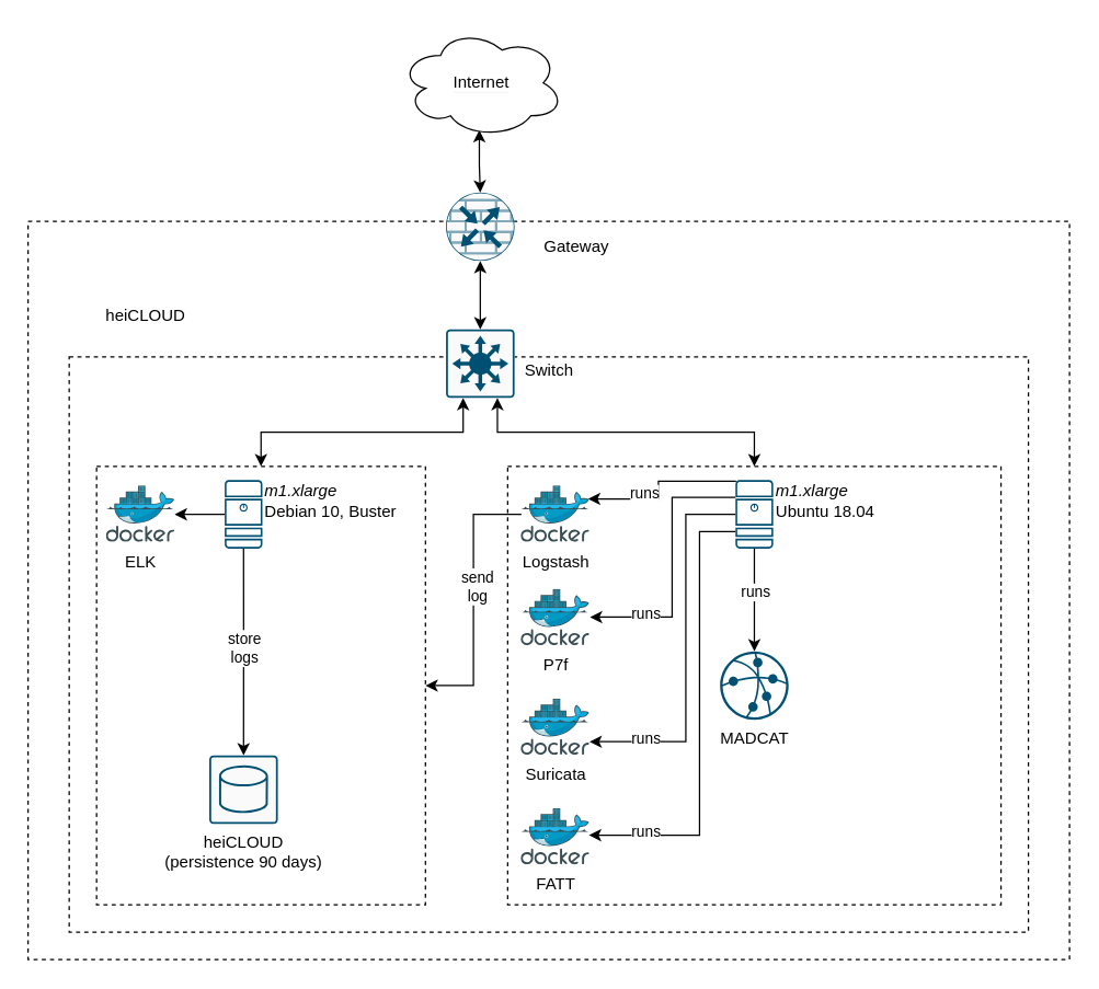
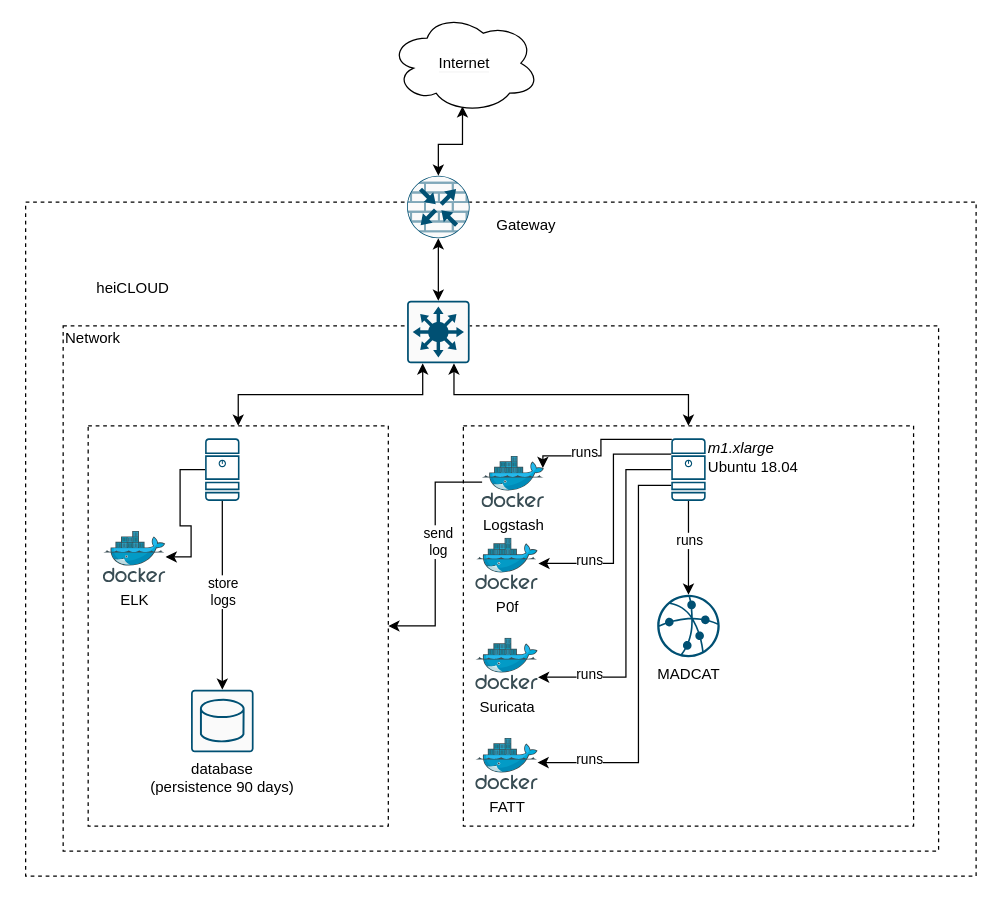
  <mxCell id="0" />
  <mxCell id="1" parent="0" />
  <mxCell id="2" value="" style="rounded=0;whiteSpace=wrap;html=1;dashed=1;labelBackgroundColor=#F5F5F5;fillColor=none;" vertex="1" parent="1"><mxGeometry x="50" y="260" width="700" height="420" as="geometry" /></mxCell>
  <mxCell id="3" value="" style="rounded=0;whiteSpace=wrap;html=1;dashed=1;labelBackgroundColor=#F5F5F5;fillColor=none;" vertex="1" parent="1"><mxGeometry x="70" y="340" width="240" height="320" as="geometry" /></mxCell>
  <mxCell id="4" value="" style="rounded=0;whiteSpace=wrap;html=1;dashed=1;labelBackgroundColor=#F5F5F5;fillColor=none;" vertex="1" parent="1"><mxGeometry x="370" y="340" width="360" height="320" as="geometry" /></mxCell>
  <mxCell id="5" value="" style="rounded=0;whiteSpace=wrap;html=1;dashed=1;labelBackgroundColor=#F5F5F5;fillColor=none;" vertex="1" parent="1"><mxGeometry x="20" y="161" width="760" height="539" as="geometry" /></mxCell>
  <mxCell id="6" style="edgeStyle=orthogonalEdgeStyle;rounded=0;orthogonalLoop=1;jettySize=auto;html=1;exitX=0.25;exitY=1;exitDx=0;exitDy=0;exitPerimeter=0;entryX=0.5;entryY=0;entryDx=0;entryDy=0;startArrow=classic;startFill=1;" edge="1" parent="1" source="8" target="3"><mxGeometry relative="1" as="geometry" /></mxCell>
  <mxCell id="7" style="edgeStyle=orthogonalEdgeStyle;rounded=0;orthogonalLoop=1;jettySize=auto;html=1;exitX=0.75;exitY=1;exitDx=0;exitDy=0;exitPerimeter=0;entryX=0.5;entryY=0;entryDx=0;entryDy=0;startArrow=classic;startFill=1;" edge="1" parent="1" source="8" target="4"><mxGeometry relative="1" as="geometry" /></mxCell>
  <mxCell id="8" value="" style="sketch=0;points=[[0.015,0.015,0],[0.985,0.015,0],[0.985,0.985,0],[0.015,0.985,0],[0.25,0,0],[0.5,0,0],[0.75,0,0],[1,0.25,0],[1,0.5,0],[1,0.75,0],[0.75,1,0],[0.5,1,0],[0.25,1,0],[0,0.75,0],[0,0.5,0],[0,0.25,0]];verticalLabelPosition=bottom;html=1;verticalAlign=top;aspect=fixed;align=center;pointerEvents=1;shape=mxgraph.cisco19.rect;prIcon=l3_switch;fillColor=#FAFAFA;strokeColor=#005073;" vertex="1" parent="1"><mxGeometry x="325" y="240" width="50" height="50" as="geometry" /></mxCell>
  <mxCell id="9" style="edgeStyle=orthogonalEdgeStyle;rounded=0;orthogonalLoop=1;jettySize=auto;html=1;exitX=0.5;exitY=1;exitDx=0;exitDy=0;exitPerimeter=0;entryX=0.5;entryY=0;entryDx=0;entryDy=0;entryPerimeter=0;startArrow=classic;startFill=1;" edge="1" parent="1" source="10" target="8"><mxGeometry relative="1" as="geometry" /></mxCell>
  <mxCell id="10" value="" style="sketch=0;points=[[0.5,0,0],[1,0.5,0],[0.5,1,0],[0,0.5,0],[0.145,0.145,0],[0.856,0.145,0],[0.855,0.856,0],[0.145,0.855,0]];verticalLabelPosition=bottom;html=1;verticalAlign=top;aspect=fixed;align=center;pointerEvents=1;shape=mxgraph.cisco19.rect;prIcon=router_with_firewall;fillColor=#FAFAFA;strokeColor=#005073;" vertex="1" parent="1"><mxGeometry x="325" y="140" width="50" height="50" as="geometry" /></mxCell>
  <mxCell id="11" value="heiCLOUD" style="text;html=1;align=left;verticalAlign=middle;resizable=0;points=[];autosize=1;strokeColor=none;fillColor=none;" vertex="1" parent="1"><mxGeometry x="75" y="220" width="70" height="20" as="geometry" /></mxCell>
+ <mxCell id="12" value="Network" style="text;html=1;align=left;verticalAlign=middle;resizable=0;points=[];autosize=1;strokeColor=none;fillColor=none;" vertex="1" parent="1"><mxGeometry x="50" y="260" width="60" height="20" as="geometry" /></mxCell>
  <mxCell id="13" style="edgeStyle=orthogonalEdgeStyle;rounded=0;orthogonalLoop=1;jettySize=auto;html=1;exitX=0.486;exitY=0.931;exitDx=0;exitDy=0;exitPerimeter=0;entryX=0.5;entryY=0;entryDx=0;entryDy=0;entryPerimeter=0;startArrow=classic;startFill=1;endArrow=classic;endFill=1;" edge="1" parent="1" source="14" target="10"><mxGeometry relative="1" as="geometry" /></mxCell>
- <mxCell id="14" value="&lt;span style=&quot;background-color: rgb(255 , 255 , 255)&quot;&gt;Internet&lt;/span&gt;" style="ellipse;shape=cloud;whiteSpace=wrap;html=1;labelBackgroundColor=#F5F5F5;fillColor=default;" vertex="1" parent="1"><mxGeometry x="291" y="20" width="120" height="80" as="geometry" /></mxCell>
+ <mxCell id="14" value="&lt;span style=&quot;background-color: rgb(255 , 255 , 255)&quot;&gt;Internet&lt;/span&gt;" style="ellipse;shape=cloud;whiteSpace=wrap;html=1;labelBackgroundColor=#F5F5F5;fillColor=default;" vertex="1" parent="1"><mxGeometry x="311" y="10" width="120" height="80" as="geometry" /></mxCell>
  <mxCell id="15" value="Gateway" style="text;html=1;align=center;verticalAlign=middle;resizable=0;points=[];autosize=1;strokeColor=none;fillColor=none;" vertex="1" parent="1"><mxGeometry x="390" y="170" width="60" height="20" as="geometry" /></mxCell>
- <mxCell id="16" value="Switch" style="text;html=1;align=center;verticalAlign=middle;resizable=0;points=[];autosize=1;strokeColor=none;fillColor=none;" vertex="1" parent="1"><mxGeometry x="375" y="260" width="50" height="20" as="geometry" /></mxCell>
  <mxCell id="17" style="edgeStyle=orthogonalEdgeStyle;rounded=0;orthogonalLoop=1;jettySize=auto;html=1;exitX=0.5;exitY=1;exitDx=0;exitDy=0;exitPerimeter=0;entryX=0.5;entryY=0;entryDx=0;entryDy=0;entryPerimeter=0;startArrow=none;startFill=0;endArrow=classic;endFill=1;" edge="1" parent="1" source="20" target="21"><mxGeometry relative="1" as="geometry"><Array as="points"><mxPoint x="177" y="470" /><mxPoint x="177" y="470" /></Array></mxGeometry></mxCell>
  <mxCell id="18" value="&lt;div&gt;store&lt;/div&gt;&lt;div&gt;logs&lt;/div&gt;" style="edgeLabel;html=1;align=center;verticalAlign=middle;resizable=0;points=[];" vertex="1" connectable="0" parent="17"><mxGeometry x="-0.234" y="-1" relative="1" as="geometry"><mxPoint x="1" y="14" as="offset" /></mxGeometry></mxCell>
  <mxCell id="19" style="edgeStyle=orthogonalEdgeStyle;rounded=0;orthogonalLoop=1;jettySize=auto;html=1;exitX=0;exitY=0.5;exitDx=0;exitDy=0;exitPerimeter=0;entryX=0.994;entryY=0.495;entryDx=0;entryDy=0;entryPerimeter=0;startArrow=none;startFill=0;endArrow=classic;endFill=1;" edge="1" parent="1" source="20" target="23"><mxGeometry relative="1" as="geometry" /></mxCell>
  <mxCell id="20" value="" style="sketch=0;points=[[0.015,0.015,0],[0.985,0.015,0],[0.985,0.985,0],[0.015,0.985,0],[0.25,0,0],[0.5,0,0],[0.75,0,0],[1,0.25,0],[1,0.5,0],[1,0.75,0],[0.75,1,0],[0.5,1,0],[0.25,1,0],[0,0.75,0],[0,0.5,0],[0,0.25,0]];verticalLabelPosition=bottom;html=1;verticalAlign=top;aspect=fixed;align=center;pointerEvents=1;shape=mxgraph.cisco19.server;fillColor=#005073;strokeColor=none;labelBackgroundColor=#FFFFFF;" vertex="1" parent="1"><mxGeometry x="163.5" y="350" width="27.5" height="50" as="geometry" /></mxCell>
- <mxCell id="21" value="&lt;div&gt;heiCLOUD&lt;/div&gt;&lt;div&gt;(persistence 90 days)&lt;br&gt;&lt;/div&gt;" style="sketch=0;points=[[0.015,0.015,0],[0.985,0.015,0],[0.985,0.985,0],[0.015,0.985,0],[0.25,0,0],[0.5,0,0],[0.75,0,0],[1,0.25,0],[1,0.5,0],[1,0.75,0],[0.75,1,0],[0.5,1,0],[0.25,1,0],[0,0.75,0],[0,0.5,0],[0,0.25,0]];verticalLabelPosition=bottom;html=1;verticalAlign=top;aspect=fixed;align=center;pointerEvents=1;shape=mxgraph.cisco19.rect;prIcon=database_relational;fillColor=#FAFAFA;strokeColor=#005073;labelBackgroundColor=#FFFFFF;" vertex="1" parent="1"><mxGeometry x="152.25" y="551" width="50" height="50" as="geometry" /></mxCell>
- <mxCell id="22" value="&lt;div&gt;&lt;i&gt;m1.xlarge&lt;/i&gt;&lt;/div&gt;&lt;div&gt;Debian 10, Buster&lt;/div&gt;" style="text;html=1;align=left;verticalAlign=middle;resizable=0;points=[];autosize=1;strokeColor=none;fillColor=none;labelBackgroundColor=none;labelBorderColor=none;" vertex="1" parent="1"><mxGeometry x="191" y="350" width="110" height="30" as="geometry" /></mxCell>
- <mxCell id="23" value="ELK" style="sketch=0;aspect=fixed;html=1;points=[];align=center;image;fontSize=12;image=img/lib/mscae/Docker.svg;labelBackgroundColor=#FFFFFF;fillColor=default;" vertex="1" parent="1"><mxGeometry x="77.25" y="354.5" width="50" height="41" as="geometry" /></mxCell>
+ <mxCell id="21" value="&lt;div&gt;database&lt;/div&gt;&lt;div&gt;(persistence 90 days)&lt;br&gt;&lt;/div&gt;" style="sketch=0;points=[[0.015,0.015,0],[0.985,0.015,0],[0.985,0.985,0],[0.015,0.985,0],[0.25,0,0],[0.5,0,0],[0.75,0,0],[1,0.25,0],[1,0.5,0],[1,0.75,0],[0.75,1,0],[0.5,1,0],[0.25,1,0],[0,0.75,0],[0,0.5,0],[0,0.25,0]];verticalLabelPosition=bottom;html=1;verticalAlign=top;aspect=fixed;align=center;pointerEvents=1;shape=mxgraph.cisco19.rect;prIcon=database_relational;fillColor=#FAFAFA;strokeColor=#005073;labelBackgroundColor=#FFFFFF;" vertex="1" parent="1"><mxGeometry x="152.25" y="551" width="50" height="50" as="geometry" /></mxCell>
+ <mxCell id="23" value="ELK" style="sketch=0;aspect=fixed;html=1;points=[];align=center;image;fontSize=12;image=img/lib/mscae/Docker.svg;labelBackgroundColor=#FFFFFF;fillColor=default;" vertex="1" parent="1"><mxGeometry x="82.25" y="424.5" width="50" height="41" as="geometry" /></mxCell>
  <mxCell id="24" style="edgeStyle=orthogonalEdgeStyle;rounded=0;orthogonalLoop=1;jettySize=auto;html=1;exitX=0;exitY=0.5;exitDx=0;exitDy=0;exitPerimeter=0;entryX=0.994;entryY=0.756;entryDx=0;entryDy=0;entryPerimeter=0;startArrow=none;startFill=0;endArrow=classic;endFill=1;" edge="1" parent="1" source="34" target="40"><mxGeometry relative="1" as="geometry"><Array as="points"><mxPoint x="500" y="375" /><mxPoint x="500" y="541" /></Array></mxGeometry></mxCell>
  <mxCell id="25" value="runs" style="edgeLabel;html=1;align=center;verticalAlign=middle;resizable=0;points=[];" vertex="1" connectable="0" parent="24"><mxGeometry x="-0.853" y="-2" relative="1" as="geometry"><mxPoint x="-46" y="165" as="offset" /></mxGeometry></mxCell>
  <mxCell id="26" style="edgeStyle=orthogonalEdgeStyle;rounded=0;orthogonalLoop=1;jettySize=auto;html=1;exitX=0;exitY=0.75;exitDx=0;exitDy=0;exitPerimeter=0;entryX=0.986;entryY=0.47;entryDx=0;entryDy=0;entryPerimeter=0;" edge="1" parent="1" source="34" target="41"><mxGeometry relative="1" as="geometry"><Array as="points"><mxPoint x="510" y="388" /><mxPoint x="510" y="609" /></Array></mxGeometry></mxCell>
  <mxCell id="27" value="runs" style="edgeLabel;html=1;align=center;verticalAlign=middle;resizable=0;points=[];" vertex="1" connectable="0" parent="26"><mxGeometry x="0.706" y="-1" relative="1" as="geometry"><mxPoint x="-8" y="-2" as="offset" /></mxGeometry></mxCell>
  <mxCell id="28" style="edgeStyle=orthogonalEdgeStyle;rounded=0;orthogonalLoop=1;jettySize=auto;html=1;exitX=0;exitY=0.25;exitDx=0;exitDy=0;exitPerimeter=0;entryX=1;entryY=0.488;entryDx=0;entryDy=0;entryPerimeter=0;" edge="1" parent="1" source="34" target="39"><mxGeometry relative="1" as="geometry"><Array as="points"><mxPoint x="490" y="363" /><mxPoint x="490" y="450" /></Array></mxGeometry></mxCell>
  <mxCell id="29" value="runs" style="edgeLabel;html=1;align=center;verticalAlign=middle;resizable=0;points=[];" vertex="1" connectable="0" parent="28"><mxGeometry x="0.622" relative="1" as="geometry"><mxPoint x="4" y="-3" as="offset" /></mxGeometry></mxCell>
  <mxCell id="30" style="edgeStyle=orthogonalEdgeStyle;rounded=0;orthogonalLoop=1;jettySize=auto;html=1;exitX=0.015;exitY=0.015;exitDx=0;exitDy=0;exitPerimeter=0;entryX=0.972;entryY=0.226;entryDx=0;entryDy=0;entryPerimeter=0;" edge="1" parent="1" source="34" target="38"><mxGeometry relative="1" as="geometry"><Array as="points"><mxPoint x="480" y="351" /><mxPoint x="480" y="364" /></Array></mxGeometry></mxCell>
  <mxCell id="31" value="runs" style="edgeLabel;html=1;align=center;verticalAlign=middle;resizable=0;points=[];" vertex="1" connectable="0" parent="30"><mxGeometry x="0.415" y="-1" relative="1" as="geometry"><mxPoint x="6" y="-3" as="offset" /></mxGeometry></mxCell>
  <mxCell id="32" style="edgeStyle=orthogonalEdgeStyle;rounded=0;orthogonalLoop=1;jettySize=auto;html=1;exitX=0.5;exitY=1;exitDx=0;exitDy=0;exitPerimeter=0;entryX=0.5;entryY=0;entryDx=0;entryDy=0;entryPerimeter=0;" edge="1" parent="1" source="34" target="42"><mxGeometry relative="1" as="geometry" /></mxCell>
  <mxCell id="33" value="runs" style="edgeLabel;html=1;align=center;verticalAlign=middle;resizable=0;points=[];" vertex="1" connectable="0" parent="32"><mxGeometry x="-0.2" relative="1" as="geometry"><mxPoint y="1" as="offset" /></mxGeometry></mxCell>
  <mxCell id="34" value="" style="sketch=0;points=[[0.015,0.015,0],[0.985,0.015,0],[0.985,0.985,0],[0.015,0.985,0],[0.25,0,0],[0.5,0,0],[0.75,0,0],[1,0.25,0],[1,0.5,0],[1,0.75,0],[0.75,1,0],[0.5,1,0],[0.25,1,0],[0,0.75,0],[0,0.5,0],[0,0.25,0]];verticalLabelPosition=bottom;html=1;verticalAlign=top;aspect=fixed;align=center;pointerEvents=1;shape=mxgraph.cisco19.server;fillColor=#005073;strokeColor=none;labelBackgroundColor=#FFFFFF;" vertex="1" parent="1"><mxGeometry x="536.25" y="350" width="27.5" height="50" as="geometry" /></mxCell>
  <mxCell id="35" value="&lt;div&gt;&lt;i&gt;m1.xlarge&lt;/i&gt;&lt;/div&gt;&lt;div&gt;Ubuntu 18.04&lt;/div&gt;" style="text;html=1;align=left;verticalAlign=middle;resizable=0;points=[];autosize=1;strokeColor=none;fillColor=none;labelBackgroundColor=none;labelBorderColor=none;" vertex="1" parent="1"><mxGeometry x="563.75" y="350" width="90" height="30" as="geometry" /></mxCell>
  <mxCell id="36" style="edgeStyle=orthogonalEdgeStyle;rounded=0;orthogonalLoop=1;jettySize=auto;html=1;entryX=1;entryY=0.5;entryDx=0;entryDy=0;" edge="1" parent="1" source="38" target="3"><mxGeometry relative="1" as="geometry" /></mxCell>
  <mxCell id="37" value="&lt;div&gt;send&lt;/div&gt;&lt;div&gt;log&lt;br&gt;&lt;/div&gt;" style="edgeLabel;html=1;align=center;verticalAlign=middle;resizable=0;points=[];" vertex="1" connectable="0" parent="36"><mxGeometry x="-0.108" y="2" relative="1" as="geometry"><mxPoint as="offset" /></mxGeometry></mxCell>
- <mxCell id="38" value="Logstash" style="sketch=0;aspect=fixed;html=1;points=[];align=center;image;fontSize=12;image=img/lib/mscae/Docker.svg;labelBackgroundColor=#FFFFFF;fillColor=default;" vertex="1" parent="1"><mxGeometry x="380" y="354.5" width="50" height="41" as="geometry" /></mxCell>
- <mxCell id="39" value="P7f" style="sketch=0;aspect=fixed;html=1;points=[];align=center;image;fontSize=12;image=img/lib/mscae/Docker.svg;labelBackgroundColor=#FFFFFF;fillColor=default;" vertex="1" parent="1"><mxGeometry x="380" y="430" width="50" height="41" as="geometry" /></mxCell>
+ <mxCell id="38" value="Logstash" style="sketch=0;aspect=fixed;html=1;points=[];align=center;image;fontSize=12;image=img/lib/mscae/Docker.svg;labelBackgroundColor=#FFFFFF;fillColor=default;" vertex="1" parent="1"><mxGeometry x="385" y="364.5" width="50" height="41" as="geometry" /></mxCell>
+ <mxCell id="39" value="P0f" style="sketch=0;aspect=fixed;html=1;points=[];align=center;image;fontSize=12;image=img/lib/mscae/Docker.svg;labelBackgroundColor=#FFFFFF;fillColor=default;" vertex="1" parent="1"><mxGeometry x="380" y="430" width="50" height="41" as="geometry" /></mxCell>
  <mxCell id="40" value="Suricata" style="sketch=0;aspect=fixed;html=1;points=[];align=center;image;fontSize=12;image=img/lib/mscae/Docker.svg;labelBackgroundColor=#FFFFFF;fillColor=default;" vertex="1" parent="1"><mxGeometry x="380" y="510" width="50" height="41" as="geometry" /></mxCell>
  <mxCell id="41" value="FATT" style="sketch=0;aspect=fixed;html=1;points=[];align=center;image;fontSize=12;image=img/lib/mscae/Docker.svg;labelBackgroundColor=#FFFFFF;fillColor=default;" vertex="1" parent="1"><mxGeometry x="380" y="590" width="50" height="41" as="geometry" /></mxCell>
  <mxCell id="42" value="MADCAT" style="sketch=0;points=[[0.5,0,0],[1,0.5,0],[0.5,1,0],[0,0.5,0],[0.145,0.145,0],[0.856,0.145,0],[0.855,0.856,0],[0.145,0.855,0]];verticalLabelPosition=bottom;html=1;verticalAlign=top;aspect=fixed;align=center;pointerEvents=1;shape=mxgraph.cisco19.vts;fillColor=#005073;strokeColor=none;" vertex="1" parent="1"><mxGeometry x="525" y="475" width="50" height="50" as="geometry" /></mxCell>
